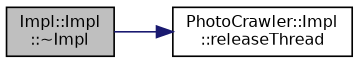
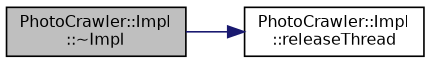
  digraph {
    rankdir=LR
    node [color=black fontname=Helvetica fontsize=10 shape=record style=filled]
-   n1 [fillcolor=grey75 fontcolor=black height=0.2 label="Impl::Impl\l::~Impl" width=0.4]
+   n1 [fillcolor=grey75 fontcolor=black height=0.2 label="PhotoCrawler::Impl\l::~Impl" width=0.4]
    n2 [fillcolor=white height=0.2 label="PhotoCrawler::Impl\l::releaseThread" width=0.4]
    n1 -> n2 [color=midnightblue fontname=Helvetica fontsize=10 labelfontname=Helvetica labelfontsize=10 style=solid]
  }
